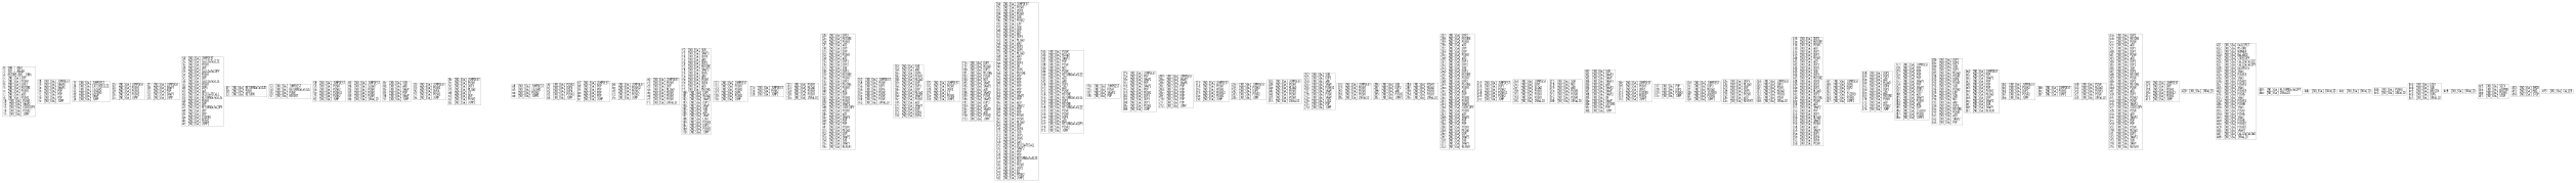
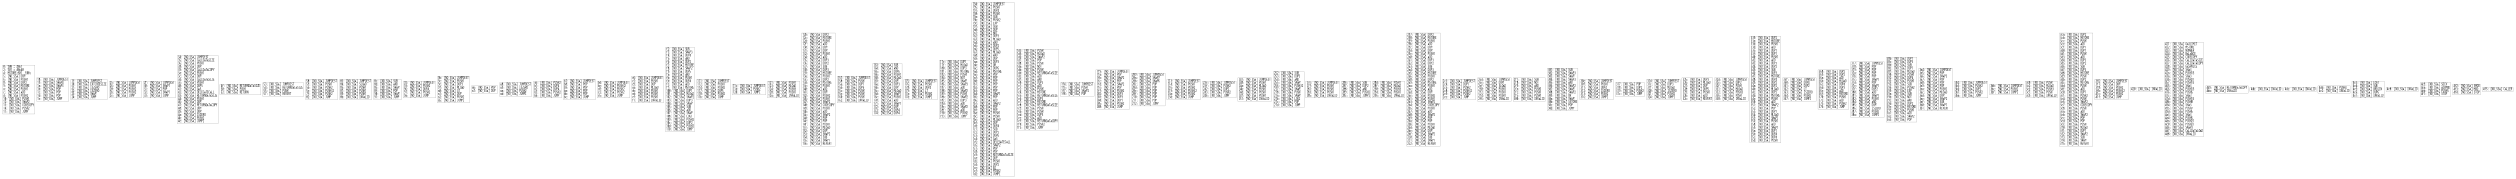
  digraph {
    node [fontname=Courier fontsize=30.0 rank=same shape=box]
    n1 [label="0: %00 = #0x1\l2: %01 = #0x40\l4: MSTORE(%01, %00)\l5: [NO_SSA] DUP1\l6: [NO_SSA] PUSH1\l8: [NO_SSA] DUP2\l9: [NO_SSA] MSTORE\la: [NO_SSA] PUSH1\lc: [NO_SSA] ADD\ld: [NO_SSA] PUSH2\l10: [NO_SSA] PUSH1\l12: [NO_SSA] SWAP2\l13: [NO_SSA] CODECOPY\l14: [NO_SSA] PUSH2\l17: [NO_SSA] JUMP\l"]
    n2 [label="18: [NO_SSA] JUMPDEST\l19: [NO_SSA] SWAP4\l1a: [NO_SSA] SWAP3\l1b: [NO_SSA] POP\l1c: [NO_SSA] POP\l1d: [NO_SSA] POP\l1e: [NO_SSA] JUMP\l"]
    n3 [label="1f: [NO_SSA] JUMPDEST\l20: [NO_SSA] EXTCODESIZE\l21: [NO_SSA] ISZERO\l22: [NO_SSA] ISZERO\l23: [NO_SSA] SWAP1\l24: [NO_SSA] JUMP\l"]
    n4 [label="25: [NO_SSA] JUMPDEST\l26: [NO_SSA] PUSH1\l28: [NO_SSA] PUSH2\l2b: [NO_SSA] PUSH2\l2e: [NO_SSA] JUMP\l"]
    n5 [label="2f: [NO_SSA] JUMPDEST\l30: [NO_SSA] SWAP1\l31: [NO_SSA] POP\l32: [NO_SSA] SWAP1\l33: [NO_SSA] JUMP\l"]
    n6 [label="34: [NO_SSA] JUMPDEST\l35: [NO_SSA] CALLDATASIZE\l36: [NO_SSA] PUSH1\l38: [NO_SSA] DUP1\l39: [NO_SSA] CALLDATACOPY\l3a: [NO_SSA] PUSH1\l3c: [NO_SSA] DUP1\l3d: [NO_SSA] CALLDATASIZE\l3e: [NO_SSA] PUSH1\l40: [NO_SSA] DUP5\l41: [NO_SSA] GAS\l42: [NO_SSA] DELEGATECALL\l43: [NO_SSA] RETURNDATASIZE\l44: [NO_SSA] PUSH1\l46: [NO_SSA] DUP1\l47: [NO_SSA] RETURNDATACOPY\l48: [NO_SSA] DUP1\l49: [NO_SSA] DUP1\l4a: [NO_SSA] ISZERO\l4b: [NO_SSA] PUSH2\l4e: [NO_SSA] JUMPI\l"]
    n7 [label="4f: [NO_SSA] RETURNDATASIZE\l50: [NO_SSA] PUSH1\l52: [NO_SSA] RETURN\l"]
    n8 [label="53: [NO_SSA] JUMPDEST\l54: [NO_SSA] RETURNDATASIZE\l55: [NO_SSA] PUSH1\l57: [NO_SSA] REVERT\l"]
    n9 [label="58: [NO_SSA] JUMPDEST\l59: [NO_SSA] PUSH1\l5b: [NO_SSA] PUSH2\l5e: [NO_SSA] PUSH32\l7f: [NO_SSA] PUSH2\l82: [NO_SSA] JUMP\l"]
    n10 [label="83: [NO_SSA] JUMPDEST\l84: [NO_SSA] SLOAD\l85: [NO_SSA] PUSH1\l87: [NO_SSA] PUSH1\l89: [NO_SSA] PUSH1\l8b: [NO_SSA] INVALID\l"]
    n11 [label="8c: [NO_SSA] SUB\l8d: [NO_SSA] AND\l8e: [NO_SSA] SWAP1\l8f: [NO_SSA] POP\l90: [NO_SSA] SWAP1\l91: [NO_SSA] JUMP\l"]
    n12 [label="92: [NO_SSA] JUMPDEST\l93: [NO_SSA] PUSH2\l96: [NO_SSA] DUP4\l97: [NO_SSA] PUSH2\l9a: [NO_SSA] JUMP\l"]
    n13 [label="9b: [NO_SSA] JUMPDEST\l9c: [NO_SSA] PUSH1\l9e: [NO_SSA] DUP3\l9f: [NO_SSA] MLOAD\la0: [NO_SSA] GT\la1: [NO_SSA] DUP1\la2: [NO_SSA] PUSH2\la5: [NO_SSA] JUMPI\l"]
+   n14 [label="a6: [NO_SSA] POP\la7: [NO_SSA] DUP1\l"]
    n15 [label="a8: [NO_SSA] JUMPDEST\la9: [NO_SSA] ISZERO\laa: [NO_SSA] PUSH2\lad: [NO_SSA] JUMPI\l"]
    n16 [label="ae: [NO_SSA] PUSH2\lb1: [NO_SSA] DUP4\lb2: [NO_SSA] DUP4\lb3: [NO_SSA] PUSH2\lb6: [NO_SSA] JUMP\l"]
    n17 [label="b7: [NO_SSA] JUMPDEST\lb8: [NO_SSA] POP\lb9: [NO_SSA] POP\lba: [NO_SSA] POP\lbb: [NO_SSA] POP\lbc: [NO_SSA] JUMP\l"]
    n18 [label="bd: [NO_SSA] JUMPDEST\lbe: [NO_SSA] PUSH32\ldf: [NO_SSA] PUSH2\le2: [NO_SSA] PUSH2\le5: [NO_SSA] JUMP\l"]
    n19 [label="e6: [NO_SSA] JUMPDEST\le7: [NO_SSA] PUSH1\le9: [NO_SSA] DUP1\lea: [NO_SSA] MLOAD\leb: [NO_SSA] PUSH1\led: [NO_SSA] PUSH1\lef: [NO_SSA] PUSH1\lf1: [NO_SSA] INVALID\l"]
    n20 [label="f2: [NO_SSA] SUB\lf3: [NO_SSA] SWAP3\lf4: [NO_SSA] DUP4\lf5: [NO_SSA] AND\lf6: [NO_SSA] DUP2\lf7: [NO_SSA] MSTORE\lf8: [NO_SSA] SWAP2\lf9: [NO_SSA] DUP5\lfa: [NO_SSA] AND\lfb: [NO_SSA] PUSH1\lfd: [NO_SSA] DUP4\lfe: [NO_SSA] ADD\lff: [NO_SSA] MSTORE\l100: [NO_SSA] DUP1\l101: [NO_SSA] MLOAD\l102: [NO_SSA] SWAP2\l103: [NO_SSA] DUP3\l104: [NO_SSA] SWAP1\l105: [NO_SSA] SUB\l106: [NO_SSA] ADD\l107: [NO_SSA] SWAP1\l108: [NO_SSA] LOG1\l109: [NO_SSA] PUSH2\l10c: [NO_SSA] DUP2\l10d: [NO_SSA] PUSH2\l110: [NO_SSA] JUMP\l"]
    n21 [label="111: [NO_SSA] JUMPDEST\l112: [NO_SSA] PUSH1\l114: [NO_SSA] PUSH2\l117: [NO_SSA] DUP5\l118: [NO_SSA] PUSH2\l11b: [NO_SSA] JUMP\l"]
    n22 [label="11c: [NO_SSA] JUMPDEST\l11d: [NO_SSA] PUSH2\l120: [NO_SSA] JUMPI\l"]
    n23 [label="121: [NO_SSA] PUSH1\l123: [NO_SSA] MLOAD\l124: [NO_SSA] PUSH3\l128: [NO_SSA] PUSH1\l12a: [NO_SSA] INVALID\l"]
    n24 [label="12b: [NO_SSA] DUP2\l12c: [NO_SSA] MSTORE\l12d: [NO_SSA] PUSH1\l12f: [NO_SSA] ADD\l130: [NO_SSA] DUP1\l131: [NO_SSA] DUP1\l132: [NO_SSA] PUSH1\l134: [NO_SSA] ADD\l135: [NO_SSA] DUP3\l136: [NO_SSA] DUP2\l137: [NO_SSA] SUB\l138: [NO_SSA] DUP3\l139: [NO_SSA] MSTORE\l13a: [NO_SSA] PUSH1\l13c: [NO_SSA] DUP2\l13d: [NO_SSA] MSTORE\l13e: [NO_SSA] PUSH1\l140: [NO_SSA] ADD\l141: [NO_SSA] DUP1\l142: [NO_SSA] PUSH2\l145: [NO_SSA] PUSH1\l147: [NO_SSA] SWAP2\l148: [NO_SSA] CODECOPY\l149: [NO_SSA] PUSH1\l14b: [NO_SSA] ADD\l14c: [NO_SSA] SWAP2\l14d: [NO_SSA] POP\l14e: [NO_SSA] POP\l14f: [NO_SSA] PUSH1\l151: [NO_SSA] MLOAD\l152: [NO_SSA] DUP1\l153: [NO_SSA] SWAP2\l154: [NO_SSA] SUB\l155: [NO_SSA] SWAP1\l156: [NO_SSA] REVERT\l"]
    n25 [label="157: [NO_SSA] JUMPDEST\l158: [NO_SSA] PUSH1\l15a: [NO_SSA] DUP1\l15b: [NO_SSA] DUP6\l15c: [NO_SSA] PUSH1\l15e: [NO_SSA] PUSH1\l160: [NO_SSA] PUSH1\l162: [NO_SSA] INVALID\l"]
    n26 [label="163: [NO_SSA] SUB\l164: [NO_SSA] AND\l165: [NO_SSA] DUP6\l166: [NO_SSA] PUSH1\l168: [NO_SSA] MLOAD\l169: [NO_SSA] DUP1\l16a: [NO_SSA] DUP3\l16b: [NO_SSA] DUP1\l16c: [NO_SSA] MLOAD\l16d: [NO_SSA] SWAP1\l16e: [NO_SSA] PUSH1\l170: [NO_SSA] ADD\l171: [NO_SSA] SWAP1\l172: [NO_SSA] DUP1\l173: [NO_SSA] DUP4\l174: [NO_SSA] DUP4\l"]
    n27 [label="175: [NO_SSA] JUMPDEST\l176: [NO_SSA] PUSH1\l178: [NO_SSA] DUP4\l179: [NO_SSA] LT\l17a: [NO_SSA] PUSH2\l17d: [NO_SSA] JUMPI\l"]
    n28 [label="17e: [NO_SSA] DUP1\l17f: [NO_SSA] MLOAD\l180: [NO_SSA] DUP3\l181: [NO_SSA] MSTORE\l182: [NO_SSA] PUSH1\l184: [NO_SSA] NOT\l185: [NO_SSA] SWAP1\l186: [NO_SSA] SWAP3\l187: [NO_SSA] ADD\l188: [NO_SSA] SWAP2\l189: [NO_SSA] PUSH1\l18b: [NO_SSA] SWAP2\l18c: [NO_SSA] DUP3\l18d: [NO_SSA] ADD\l18e: [NO_SSA] SWAP2\l18f: [NO_SSA] ADD\l190: [NO_SSA] PUSH2\l193: [NO_SSA] JUMP\l"]
    n29 [label="194: [NO_SSA] JUMPDEST\l195: [NO_SSA] PUSH1\l197: [NO_SSA] DUP4\l198: [NO_SSA] PUSH1\l19a: [NO_SSA] SUB\l19b: [NO_SSA] PUSH2\l19e: [NO_SSA] EXP\l19f: [NO_SSA] SUB\l1a0: [NO_SSA] DUP1\l1a1: [NO_SSA] NOT\l1a2: [NO_SSA] DUP3\l1a3: [NO_SSA] MLOAD\l1a4: [NO_SSA] AND\l1a5: [NO_SSA] DUP2\l1a6: [NO_SSA] DUP5\l1a7: [NO_SSA] MLOAD\l1a8: [NO_SSA] AND\l1a9: [NO_SSA] DUP1\l1aa: [NO_SSA] DUP3\l1ab: [NO_SSA] OR\l1ac: [NO_SSA] DUP6\l1ad: [NO_SSA] MSTORE\l1ae: [NO_SSA] POP\l1af: [NO_SSA] POP\l1b0: [NO_SSA] POP\l1b1: [NO_SSA] POP\l1b2: [NO_SSA] POP\l1b3: [NO_SSA] POP\l1b4: [NO_SSA] SWAP1\l1b5: [NO_SSA] POP\l1b6: [NO_SSA] ADD\l1b7: [NO_SSA] SWAP2\l1b8: [NO_SSA] POP\l1b9: [NO_SSA] POP\l1ba: [NO_SSA] PUSH1\l1bc: [NO_SSA] PUSH1\l1be: [NO_SSA] MLOAD\l1bf: [NO_SSA] DUP1\l1c0: [NO_SSA] DUP4\l1c1: [NO_SSA] SUB\l1c2: [NO_SSA] DUP2\l1c3: [NO_SSA] DUP6\l1c4: [NO_SSA] GAS\l1c5: [NO_SSA] DELEGATECALL\l1c6: [NO_SSA] SWAP2\l1c7: [NO_SSA] POP\l1c8: [NO_SSA] POP\l1c9: [NO_SSA] RETURNDATASIZE\l1ca: [NO_SSA] DUP1\l1cb: [NO_SSA] PUSH1\l1cd: [NO_SSA] DUP2\l1ce: [NO_SSA] EQ\l1cf: [NO_SSA] PUSH2\l1d2: [NO_SSA] JUMPI\l"]
    n30 [label="1d3: [NO_SSA] PUSH1\l1d5: [NO_SSA] MLOAD\l1d6: [NO_SSA] SWAP2\l1d7: [NO_SSA] POP\l1d8: [NO_SSA] PUSH1\l1da: [NO_SSA] NOT\l1db: [NO_SSA] PUSH1\l1dd: [NO_SSA] RETURNDATASIZE\l1de: [NO_SSA] ADD\l1df: [NO_SSA] AND\l1e0: [NO_SSA] DUP3\l1e1: [NO_SSA] ADD\l1e2: [NO_SSA] PUSH1\l1e4: [NO_SSA] MSTORE\l1e5: [NO_SSA] RETURNDATASIZE\l1e6: [NO_SSA] DUP3\l1e7: [NO_SSA] MSTORE\l1e8: [NO_SSA] RETURNDATASIZE\l1e9: [NO_SSA] PUSH1\l1eb: [NO_SSA] PUSH1\l1ed: [NO_SSA] DUP5\l1ee: [NO_SSA] ADD\l1ef: [NO_SSA] RETURNDATACOPY\l1f0: [NO_SSA] PUSH2\l1f3: [NO_SSA] JUMP\l"]
    n31 [label="1f4: [NO_SSA] JUMPDEST\l1f5: [NO_SSA] PUSH1\l1f7: [NO_SSA] SWAP2\l1f8: [NO_SSA] POP\l"]
    n32 [label="1f9: [NO_SSA] JUMPDEST\l1fa: [NO_SSA] POP\l1fb: [NO_SSA] SWAP2\l1fc: [NO_SSA] POP\l1fd: [NO_SSA] SWAP2\l1fe: [NO_SSA] POP\l1ff: [NO_SSA] PUSH2\l202: [NO_SSA] DUP3\l203: [NO_SSA] DUP3\l204: [NO_SSA] DUP7\l205: [NO_SSA] PUSH2\l208: [NO_SSA] JUMP\l"]
    n33 [label="209: [NO_SSA] JUMPDEST\l20a: [NO_SSA] SWAP7\l20b: [NO_SSA] SWAP6\l20c: [NO_SSA] POP\l20d: [NO_SSA] POP\l20e: [NO_SSA] POP\l20f: [NO_SSA] POP\l210: [NO_SSA] POP\l211: [NO_SSA] POP\l212: [NO_SSA] JUMP\l"]
    n34 [label="213: [NO_SSA] JUMPDEST\l214: [NO_SSA] PUSH1\l216: [NO_SSA] PUSH2\l219: [NO_SSA] PUSH32\l23a: [NO_SSA] PUSH2\l23d: [NO_SSA] JUMP\l"]
    n35 [label="23e: [NO_SSA] JUMPDEST\l23f: [NO_SSA] PUSH2\l242: [NO_SSA] DUP2\l243: [NO_SSA] PUSH2\l246: [NO_SSA] JUMP\l"]
    n36 [label="247: [NO_SSA] JUMPDEST\l248: [NO_SSA] PUSH1\l24a: [NO_SSA] MLOAD\l24b: [NO_SSA] PUSH1\l24d: [NO_SSA] PUSH1\l24f: [NO_SSA] PUSH1\l251: [NO_SSA] INVALID\l"]
    n37 [label="252: [NO_SSA] SUB\l253: [NO_SSA] DUP3\l254: [NO_SSA] AND\l255: [NO_SSA] SWAP1\l256: [NO_SSA] PUSH32\l277: [NO_SSA] SWAP1\l278: [NO_SSA] PUSH1\l27a: [NO_SSA] SWAP1\l27b: [NO_SSA] LOG2\l27c: [NO_SSA] POP\l27d: [NO_SSA] JUMP\l"]
    n38 [label="27e: [NO_SSA] JUMPDEST\l27f: [NO_SSA] PUSH1\l281: [NO_SSA] PUSH1\l283: [NO_SSA] PUSH1\l285: [NO_SSA] INVALID\l"]
    n39 [label="286: [NO_SSA] SUB\l287: [NO_SSA] DUP2\l288: [NO_SSA] AND\l289: [NO_SSA] PUSH2\l28c: [NO_SSA] JUMPI\l"]
    n40 [label="28d: [NO_SSA] PUSH1\l28f: [NO_SSA] MLOAD\l290: [NO_SSA] PUSH3\l294: [NO_SSA] PUSH1\l296: [NO_SSA] INVALID\l"]
    n41 [label="297: [NO_SSA] DUP2\l298: [NO_SSA] MSTORE\l299: [NO_SSA] PUSH1\l29b: [NO_SSA] ADD\l29c: [NO_SSA] DUP1\l29d: [NO_SSA] DUP1\l29e: [NO_SSA] PUSH1\l2a0: [NO_SSA] ADD\l2a1: [NO_SSA] DUP3\l2a2: [NO_SSA] DUP2\l2a3: [NO_SSA] SUB\l2a4: [NO_SSA] DUP3\l2a5: [NO_SSA] MSTORE\l2a6: [NO_SSA] PUSH1\l2a8: [NO_SSA] DUP2\l2a9: [NO_SSA] MSTORE\l2aa: [NO_SSA] PUSH1\l2ac: [NO_SSA] ADD\l2ad: [NO_SSA] DUP1\l2ae: [NO_SSA] PUSH2\l2b1: [NO_SSA] PUSH1\l2b3: [NO_SSA] SWAP2\l2b4: [NO_SSA] CODECOPY\l2b5: [NO_SSA] PUSH1\l2b7: [NO_SSA] ADD\l2b8: [NO_SSA] SWAP2\l2b9: [NO_SSA] POP\l2ba: [NO_SSA] POP\l2bb: [NO_SSA] PUSH1\l2bd: [NO_SSA] MLOAD\l2be: [NO_SSA] DUP1\l2bf: [NO_SSA] SWAP2\l2c0: [NO_SSA] SUB\l2c1: [NO_SSA] SWAP1\l2c2: [NO_SSA] REVERT\l"]
    n42 [label="2c3: [NO_SSA] JUMPDEST\l2c4: [NO_SSA] DUP1\l2c5: [NO_SSA] PUSH2\l2c8: [NO_SSA] PUSH32\l2e9: [NO_SSA] PUSH2\l2ec: [NO_SSA] JUMP\l"]
    n43 [label="2ed: [NO_SSA] JUMPDEST\l2ee: [NO_SSA] DUP1\l2ef: [NO_SSA] SLOAD\l2f0: [NO_SSA] PUSH1\l2f2: [NO_SSA] PUSH1\l2f4: [NO_SSA] PUSH1\l2f6: [NO_SSA] INVALID\l"]
    n44 [label="2f7: [NO_SSA] SUB\l2f8: [NO_SSA] NOT\l2f9: [NO_SSA] AND\l2fa: [NO_SSA] PUSH1\l2fc: [NO_SSA] PUSH1\l2fe: [NO_SSA] PUSH1\l300: [NO_SSA] INVALID\l"]
    n45 [label="301: [NO_SSA] SUB\l302: [NO_SSA] SWAP3\l303: [NO_SSA] SWAP1\l304: [NO_SSA] SWAP3\l305: [NO_SSA] AND\l306: [NO_SSA] SWAP2\l307: [NO_SSA] SWAP1\l308: [NO_SSA] SWAP2\l309: [NO_SSA] OR\l30a: [NO_SSA] SWAP1\l30b: [NO_SSA] SSTORE\l30c: [NO_SSA] POP\l30d: [NO_SSA] JUMP\l"]
    n46 [label="30e: [NO_SSA] JUMPDEST\l30f: [NO_SSA] PUSH1\l311: [NO_SSA] DUP4\l312: [NO_SSA] ISZERO\l313: [NO_SSA] PUSH2\l316: [NO_SSA] JUMPI\l"]
    n47 [label="317: [NO_SSA] POP\l318: [NO_SSA] DUP2\l319: [NO_SSA] PUSH2\l31c: [NO_SSA] JUMP\l"]
    n48 [label="31d: [NO_SSA] JUMPDEST\l31e: [NO_SSA] DUP3\l31f: [NO_SSA] MLOAD\l320: [NO_SSA] ISZERO\l321: [NO_SSA] PUSH2\l324: [NO_SSA] JUMPI\l"]
    n49 [label="325: [NO_SSA] DUP3\l326: [NO_SSA] MLOAD\l327: [NO_SSA] DUP1\l328: [NO_SSA] DUP5\l329: [NO_SSA] PUSH1\l32b: [NO_SSA] ADD\l32c: [NO_SSA] REVERT\l"]
    n50 [label="32d: [NO_SSA] JUMPDEST\l32e: [NO_SSA] DUP2\l32f: [NO_SSA] PUSH1\l331: [NO_SSA] MLOAD\l332: [NO_SSA] PUSH3\l336: [NO_SSA] PUSH1\l338: [NO_SSA] INVALID\l"]
    n51 [label="339: [NO_SSA] DUP2\l33a: [NO_SSA] MSTORE\l33b: [NO_SSA] PUSH1\l33d: [NO_SSA] ADD\l33e: [NO_SSA] DUP1\l33f: [NO_SSA] DUP1\l340: [NO_SSA] PUSH1\l342: [NO_SSA] ADD\l343: [NO_SSA] DUP3\l344: [NO_SSA] DUP2\l345: [NO_SSA] SUB\l346: [NO_SSA] DUP3\l347: [NO_SSA] MSTORE\l348: [NO_SSA] DUP4\l349: [NO_SSA] DUP2\l34a: [NO_SSA] DUP2\l34b: [NO_SSA] MLOAD\l34c: [NO_SSA] DUP2\l34d: [NO_SSA] MSTORE\l34e: [NO_SSA] PUSH1\l350: [NO_SSA] ADD\l351: [NO_SSA] SWAP2\l352: [NO_SSA] POP\l353: [NO_SSA] DUP1\l354: [NO_SSA] MLOAD\l355: [NO_SSA] SWAP1\l356: [NO_SSA] PUSH1\l358: [NO_SSA] ADD\l359: [NO_SSA] SWAP1\l35a: [NO_SSA] DUP1\l35b: [NO_SSA] DUP4\l35c: [NO_SSA] DUP4\l35d: [NO_SSA] PUSH1\l"]
    n52 [label="35f: [NO_SSA] JUMPDEST\l360: [NO_SSA] DUP4\l361: [NO_SSA] DUP2\l362: [NO_SSA] LT\l363: [NO_SSA] ISZERO\l364: [NO_SSA] PUSH2\l367: [NO_SSA] JUMPI\l"]
    n53 [label="368: [NO_SSA] DUP2\l369: [NO_SSA] DUP2\l36a: [NO_SSA] ADD\l36b: [NO_SSA] MLOAD\l36c: [NO_SSA] DUP4\l36d: [NO_SSA] DUP3\l36e: [NO_SSA] ADD\l36f: [NO_SSA] MSTORE\l370: [NO_SSA] PUSH1\l372: [NO_SSA] ADD\l373: [NO_SSA] PUSH2\l376: [NO_SSA] JUMP\l"]
    n54 [label="377: [NO_SSA] JUMPDEST\l378: [NO_SSA] POP\l379: [NO_SSA] POP\l37a: [NO_SSA] POP\l37b: [NO_SSA] POP\l37c: [NO_SSA] SWAP1\l37d: [NO_SSA] POP\l37e: [NO_SSA] SWAP1\l37f: [NO_SSA] DUP2\l380: [NO_SSA] ADD\l381: [NO_SSA] SWAP1\l382: [NO_SSA] PUSH1\l384: [NO_SSA] AND\l385: [NO_SSA] DUP1\l386: [NO_SSA] ISZERO\l387: [NO_SSA] PUSH2\l38a: [NO_SSA] JUMPI\l"]
    n55 [label="38b: [NO_SSA] DUP1\l38c: [NO_SSA] DUP3\l38d: [NO_SSA] SUB\l38e: [NO_SSA] DUP1\l38f: [NO_SSA] MLOAD\l390: [NO_SSA] PUSH1\l392: [NO_SSA] DUP4\l393: [NO_SSA] PUSH1\l395: [NO_SSA] SUB\l396: [NO_SSA] PUSH2\l399: [NO_SSA] EXP\l39a: [NO_SSA] SUB\l39b: [NO_SSA] NOT\l39c: [NO_SSA] AND\l39d: [NO_SSA] DUP2\l39e: [NO_SSA] MSTORE\l39f: [NO_SSA] PUSH1\l3a1: [NO_SSA] ADD\l3a2: [NO_SSA] SWAP2\l3a3: [NO_SSA] POP\l"]
    n56 [label="3a4: [NO_SSA] JUMPDEST\l3a5: [NO_SSA] POP\l3a6: [NO_SSA] SWAP3\l3a7: [NO_SSA] POP\l3a8: [NO_SSA] POP\l3a9: [NO_SSA] POP\l3aa: [NO_SSA] PUSH1\l3ac: [NO_SSA] MLOAD\l3ad: [NO_SSA] DUP1\l3ae: [NO_SSA] SWAP2\l3af: [NO_SSA] SUB\l3b0: [NO_SSA] SWAP1\l3b1: [NO_SSA] REVERT\l"]
    n57 [label="3b2: [NO_SSA] JUMPDEST\l3b3: [NO_SSA] PUSH2\l3b6: [NO_SSA] DUP2\l3b7: [NO_SSA] PUSH2\l3ba: [NO_SSA] JUMP\l"]
    n58 [label="3bb: [NO_SSA] JUMPDEST\l3bc: [NO_SSA] PUSH2\l3bf: [NO_SSA] JUMPI\l"]
    n59 [label="3c0: [NO_SSA] PUSH1\l3c2: [NO_SSA] MLOAD\l3c3: [NO_SSA] PUSH3\l3c7: [NO_SSA] PUSH1\l3c9: [NO_SSA] INVALID\l"]
    n60 [label="3ca: [NO_SSA] DUP2\l3cb: [NO_SSA] MSTORE\l3cc: [NO_SSA] PUSH1\l3ce: [NO_SSA] ADD\l3cf: [NO_SSA] DUP1\l3d0: [NO_SSA] DUP1\l3d1: [NO_SSA] PUSH1\l3d3: [NO_SSA] ADD\l3d4: [NO_SSA] DUP3\l3d5: [NO_SSA] DUP2\l3d6: [NO_SSA] SUB\l3d7: [NO_SSA] DUP3\l3d8: [NO_SSA] MSTORE\l3d9: [NO_SSA] PUSH1\l3db: [NO_SSA] DUP2\l3dc: [NO_SSA] MSTORE\l3dd: [NO_SSA] PUSH1\l3df: [NO_SSA] ADD\l3e0: [NO_SSA] DUP1\l3e1: [NO_SSA] PUSH2\l3e4: [NO_SSA] PUSH1\l3e6: [NO_SSA] SWAP2\l3e7: [NO_SSA] CODECOPY\l3e8: [NO_SSA] PUSH1\l3ea: [NO_SSA] ADD\l3eb: [NO_SSA] SWAP2\l3ec: [NO_SSA] POP\l3ed: [NO_SSA] POP\l3ee: [NO_SSA] PUSH1\l3f0: [NO_SSA] MLOAD\l3f1: [NO_SSA] DUP1\l3f2: [NO_SSA] SWAP2\l3f3: [NO_SSA] SUB\l3f4: [NO_SSA] SWAP1\l3f5: [NO_SSA] REVERT\l"]
    n61 [label="3f6: [NO_SSA] JUMPDEST\l3f7: [NO_SSA] DUP1\l3f8: [NO_SSA] PUSH2\l3fb: [NO_SSA] PUSH32\l41c: [NO_SSA] PUSH2\l41f: [NO_SSA] JUMP\l"]
    n62 [label="420: [NO_SSA] INVALID\l"]
    n63 [label="421: [NO_SSA] GASLIMIT\l422: [NO_SSA] MSTORE\l423: [NO_SSA] NUMBER\l424: [NO_SSA] BALANCE\l425: [NO_SSA] CODECOPY\l426: [NO_SSA] CALLDATASIZE\l427: [NO_SSA] CALLDATACOPY\l428: [NO_SSA] GASPRICE\l429: [NO_SSA] SHA3\l42a: [NO_SSA] PUSH15\l43a: [NO_SSA] SHA3\l43b: [NO_SSA] PUSH27\l457: [NO_SSA] PUSH13\l465: [NO_SSA] SHA3\l466: [NO_SSA] PUSH15\l476: [NO_SSA] PUSH5\l47c: [NO_SSA] SHA3\l47d: [NO_SSA] PUSH13\l48b: [NO_SSA] PUSH8\l494: [NO_SSA] SHA3\l495: [NO_SSA] PUSH7\l49d: [NO_SSA] PUSH5\l4a3: [NO_SSA] SHA3\l4a4: [NO_SSA] PUSH5\l4aa: [NO_SSA] PUSH21\l4c0: [NO_SSA] PUSH21\l4d6: [NO_SSA] SWAP3\l4d7: [NO_SSA] CALLDATALOAD\l4d8: [NO_SSA] INVALID\l"]
    n64 [label="4d9: [NO_SSA] RETURNDATACOPY\l4da: [NO_SSA] INVALID\l"]
    n65 [label="4db: [NO_SSA] INVALID\l"]
    n66 [label="4dc: [NO_SSA] INVALID\l"]
    n67 [label="4dd: [NO_SSA] PUSH4\l4e2: [NO_SSA] INVALID\l"]
    n68 [label="4e3: [NO_SSA] LOG1\l4e4: [NO_SSA] SUB\l4e5: [NO_SSA] ORIGIN\l4e6: [NO_SSA] DUP6\l4e7: [NO_SSA] INVALID\l"]
    n69 [label="4e8: [NO_SSA] INVALID\l"]
    n70 [label="4e9: [NO_SSA] SDIV\l4ea: [NO_SSA] ADDMOD\l4eb: [NO_SSA] PUSH5\l4f1: [NO_SSA] STOP\l"]
    n71 [label="4f2: [NO_SSA] SMOD\l4f3: [NO_SSA] MOD\l4f4: [NO_SSA] STOP\l"]
    n72 [label="4f5: [NO_SSA] CALLER\l"]
    subgraph sub_1 {
      n1
      n2
      n3
      n4
      n5
      n6
      n7
      n8
      n9
      n10
      n11
      n12
      n13
+     n14
      n15
      n16
      n17
      n18
      n19
      n20
      n21
      n22
      n23
      n24
      n25
      n26
      n27
      n28
      n29
      n30
      n31
      n32
      n33
      n34
      n35
      n36
      n37
      n38
      n39
      n40
      n41
      n42
      n43
      n44
      n45
      n46
      n47
      n48
      n49
      n50
      n51
      n52
      n53
      n54
      n55
      n56
      n57
      n58
      n59
      n60
      n61
      n62
      n63
      n64
      n65
      n66
      n67
      n68
      n69
      n70
      n71
      n72
    }
  }
